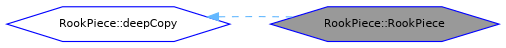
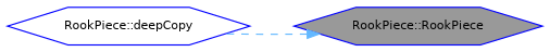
  digraph {
    rankdir=RL
    node [color=blue fontname=Helvetica fontsize=10 shape=hexagon style=filled]
    n1 [fillcolor=grey60 fontcolor=black height=0.2 label="RookPiece::RookPiece" width=0.4]
    n2 [fillcolor=white height=0.2 label="RookPiece::deepCopy" width=0.4]
-   n2 -> n1 [color=steelblue1 dir=back fontname=Helvetica fontsize=10 labelfontname=Helvetica labelfontsize=10 style=dashed]
+   n1 -> n2 [color=steelblue1 dir=back fontname=Helvetica fontsize=10 labelfontname=Helvetica labelfontsize=10 style=dashed]
  }
